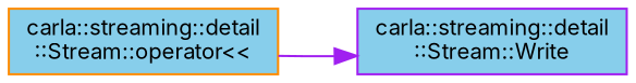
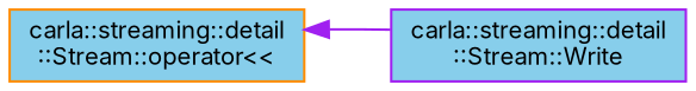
  digraph {
    rankdir=RL
    fontname=Inter
    node [fillcolor=skyblue fontname=Inter fontsize=10 shape=box style=filled]
    n1 [color=purple fontcolor=black height=0.2 label="carla::streaming::detail\l::Stream::Write" width=0.4]
    n2 [color=darkorange height=0.2 label="carla::streaming::detail\l::Stream::operator\<\<" width=0.4]
-   n1 -> n2 [color=purple dir=back fontname=Inter fontsize=10 labelfontname=Helvetica labelfontsize=10 style=solid]
+   n2 -> n1 [color=purple dir=back fontname=Inter fontsize=10 labelfontname=Helvetica labelfontsize=10 style=solid]
  }
